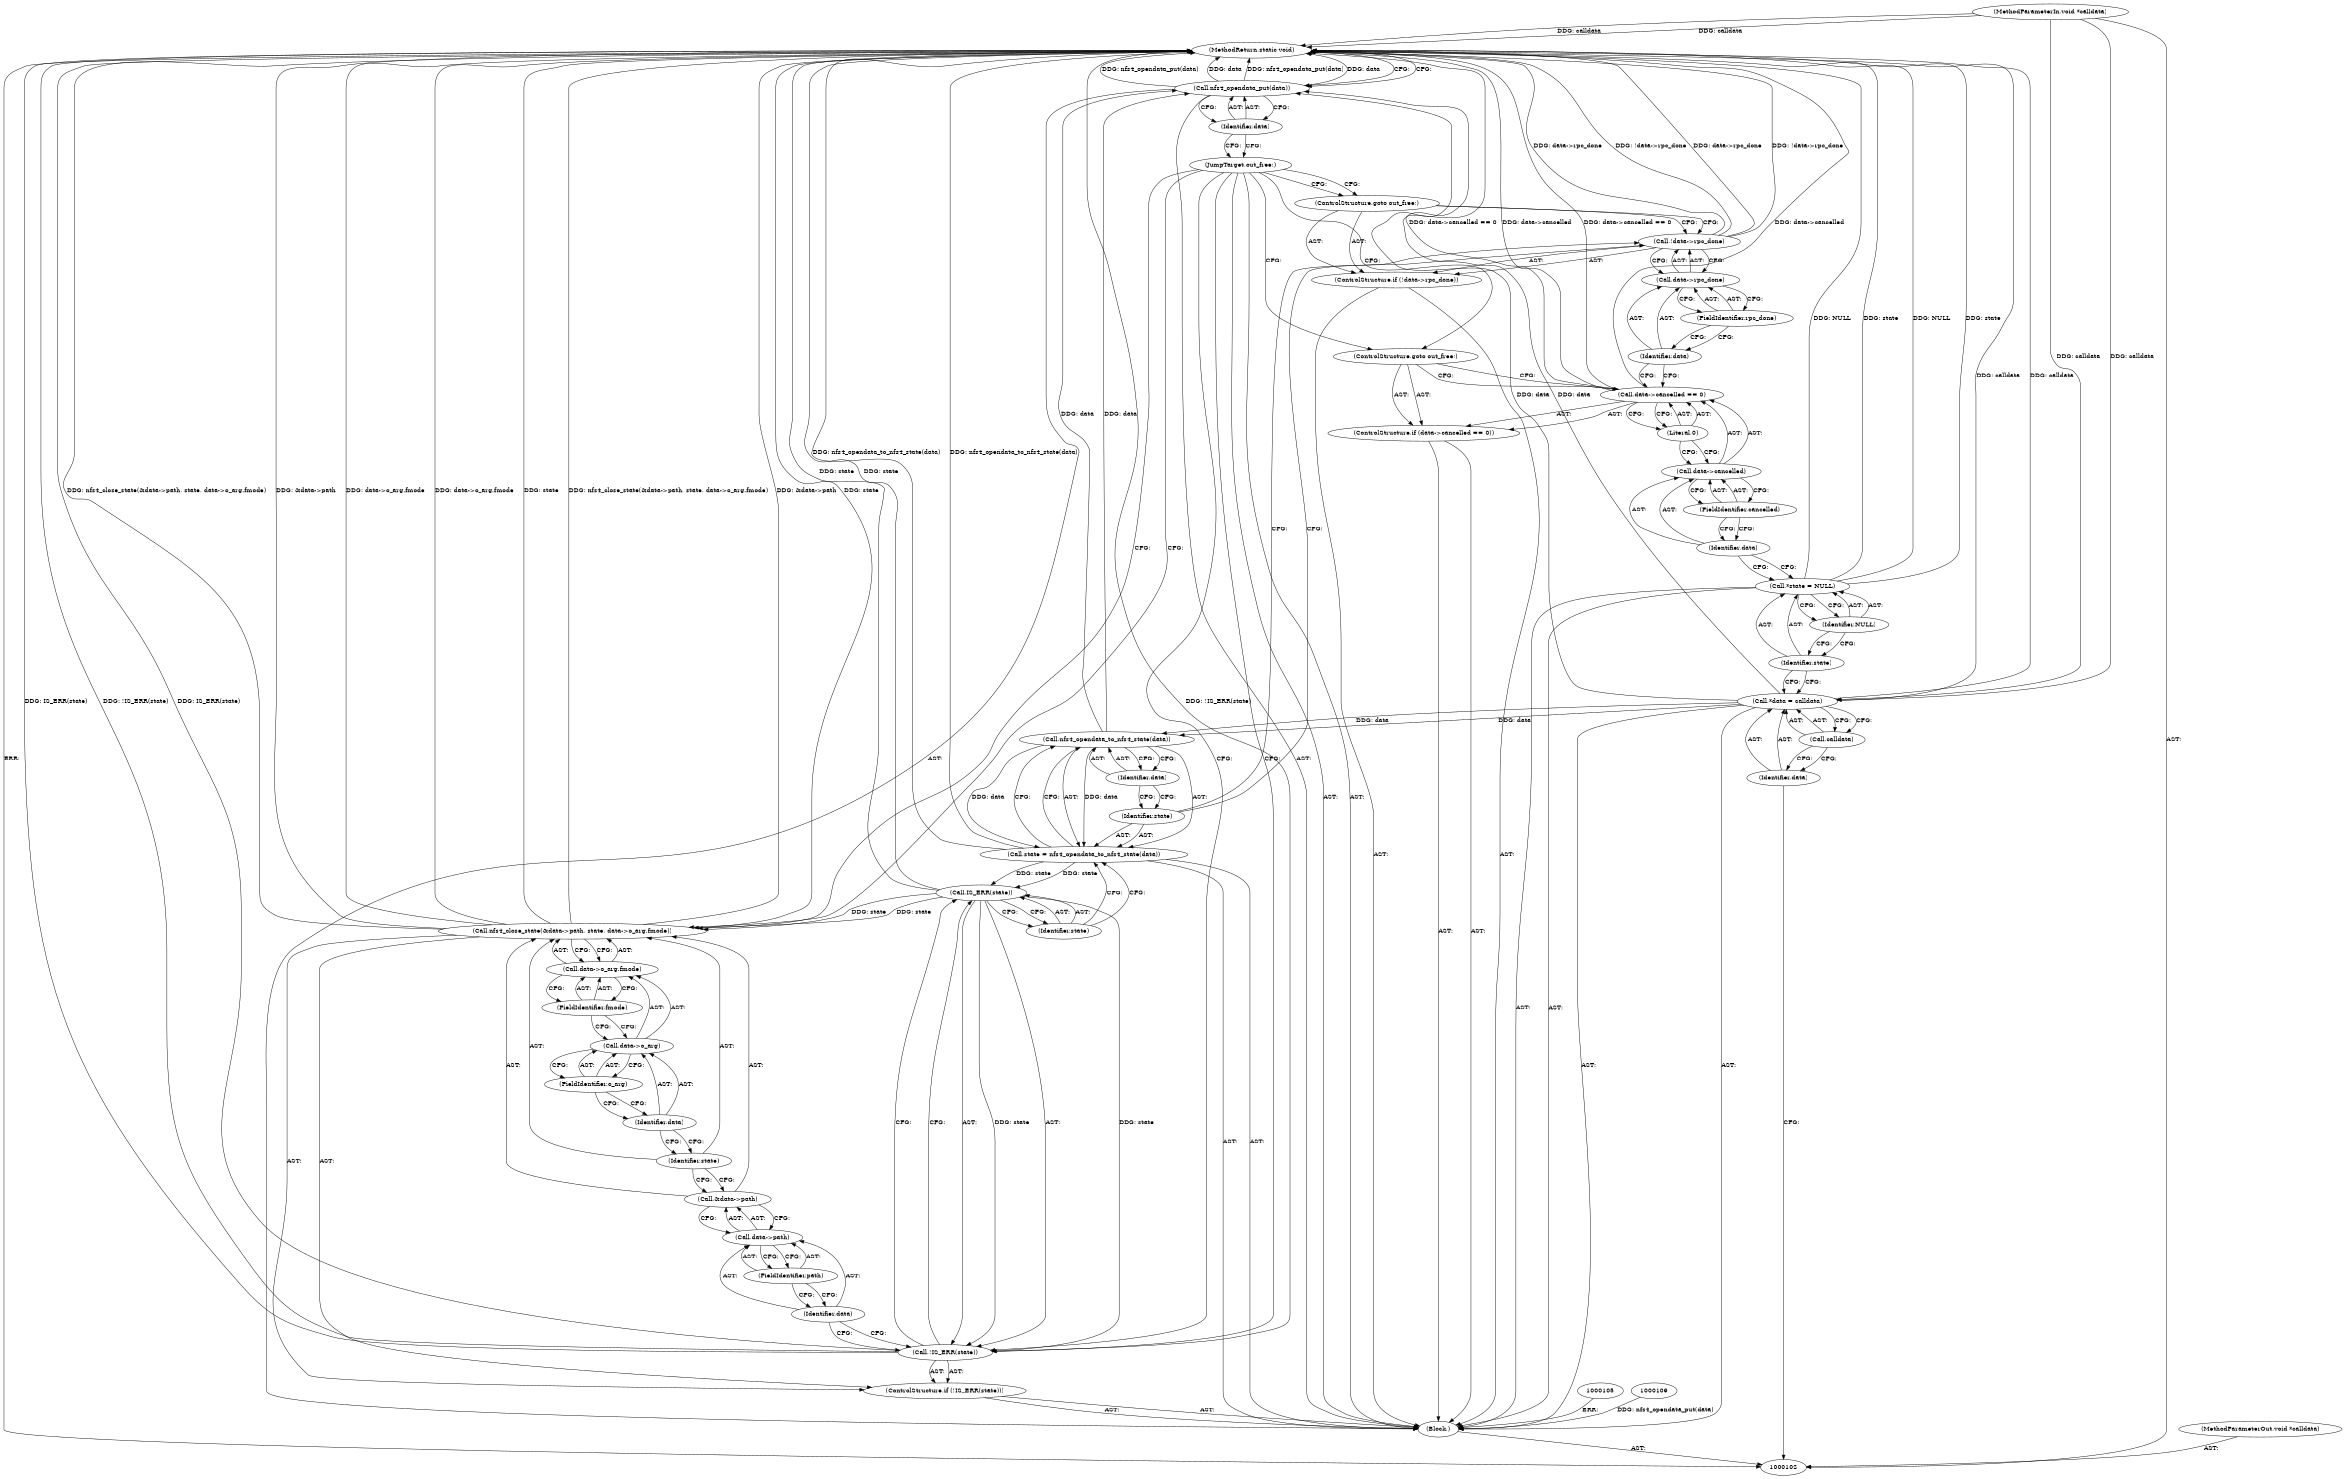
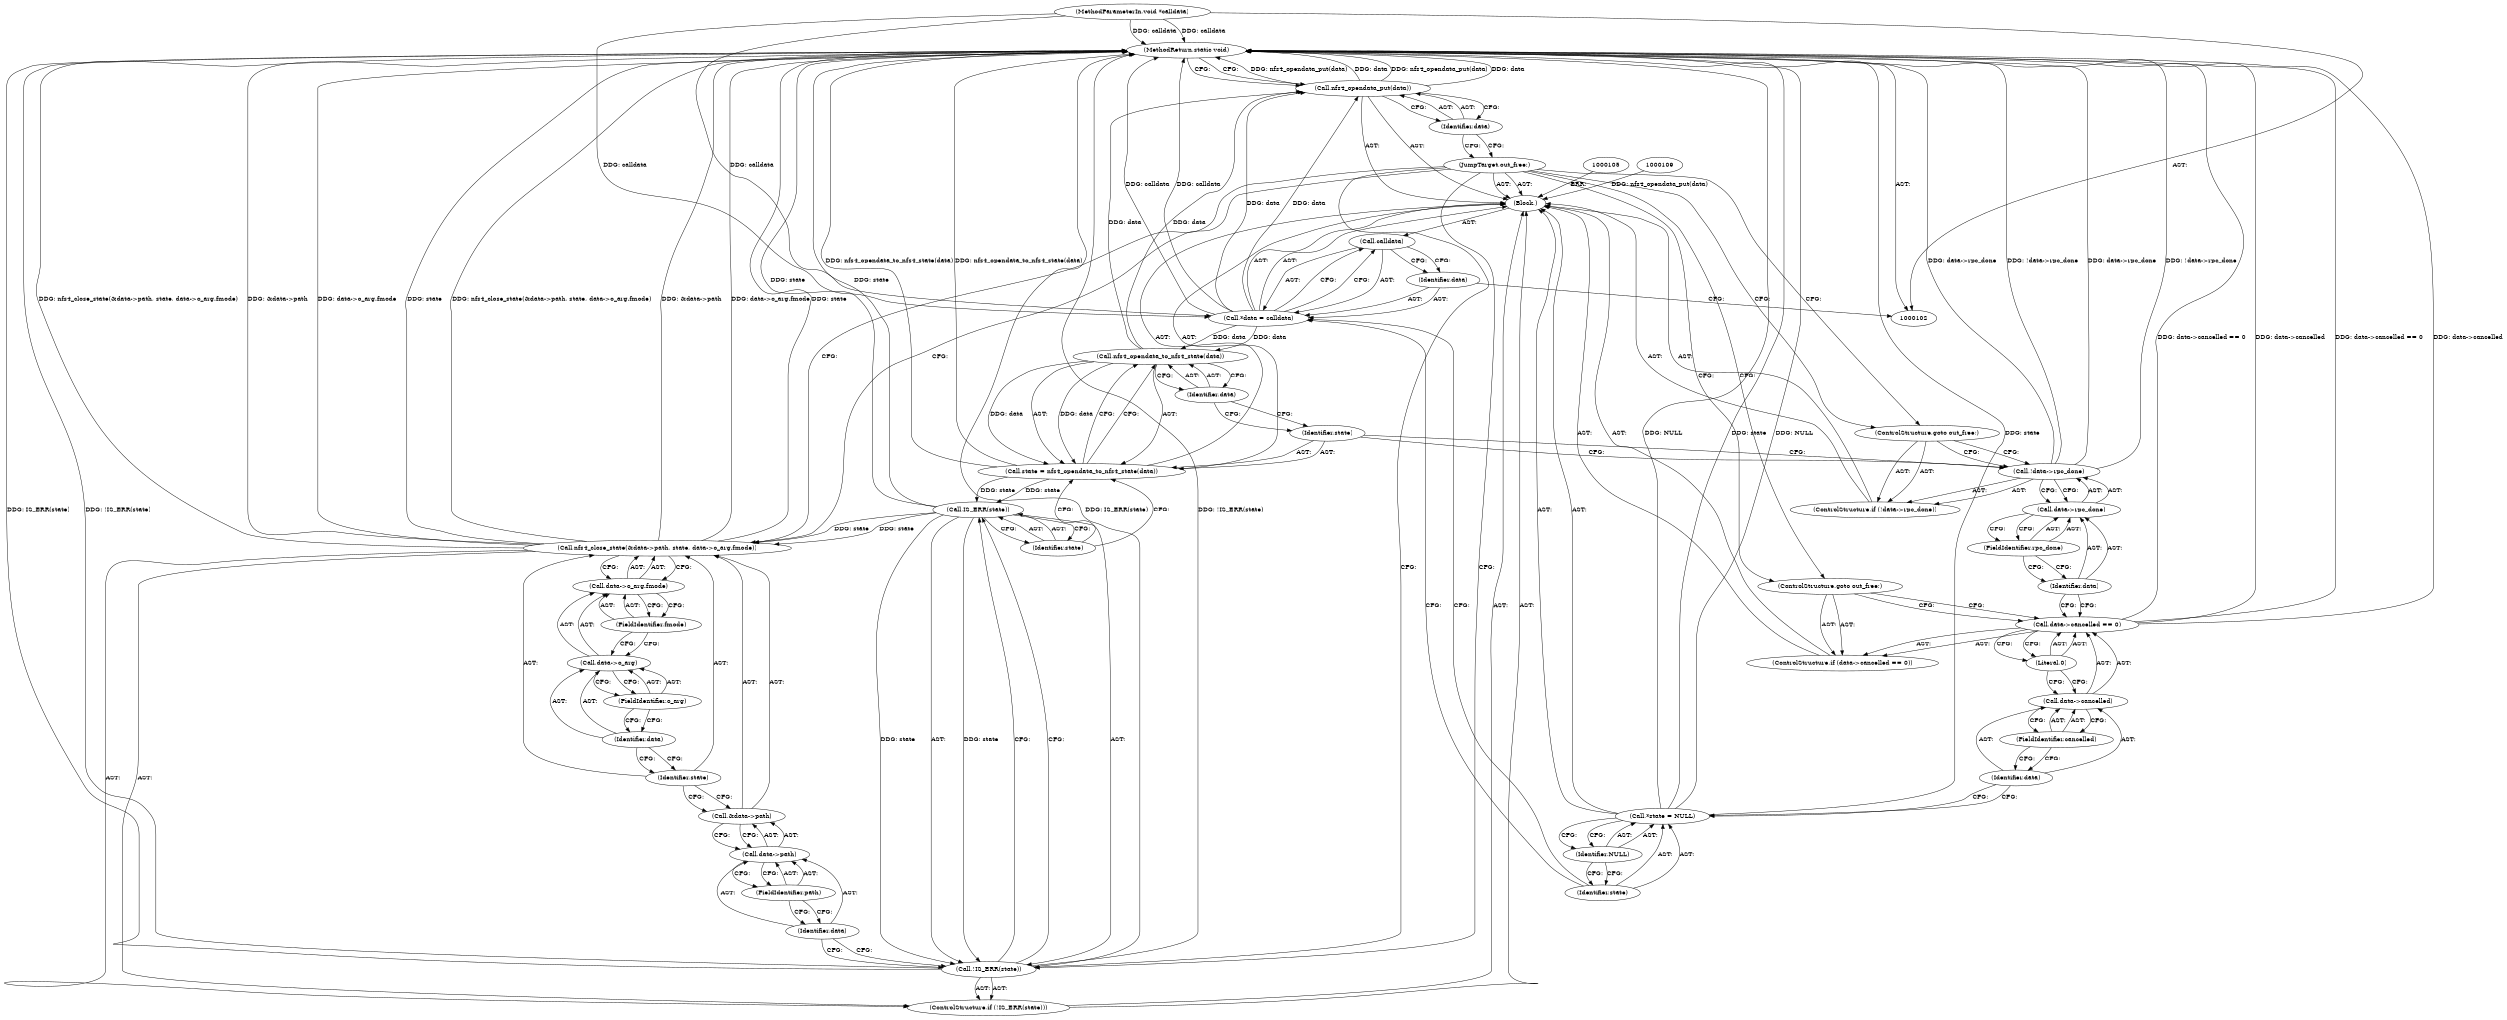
  digraph {
    n1 [label="(MethodReturn,static void)"]
    n2 [label="(Call,nfs4_opendata_put(data))"]
    1000102
    n4 [label="(Block,)"]
    n5 [label="(Identifier,data)"]
    n6 [label="(MethodParameterIn,void *calldata)"]
    n7 [label="(Call,*data = calldata)"]
    n8 [label="(Call,nfs4_opendata_to_nfs4_state(data))"]
    n9 [label="(Call,calldata)"]
-   n10 [label="(MethodParameterOut,void *calldata)"]
    n11 [label="(ControlStructure,if (!data->rpc_done))"]
    n12 [label="(FieldIdentifier,rpc_done)"]
    n13 [label="(Call,data->rpc_done)"]
    n14 [label="(Identifier,data)"]
    n15 [label="(Call,!data->rpc_done)"]
    n16 [label="(Call,data->cancelled == 0)"]
    n17 [label="(ControlStructure,if (data->cancelled == 0))"]
    n18 [label="(Literal,0)"]
    n19 [label="(ControlStructure,goto out_free;)"]
    n20 [label="(Call,state = nfs4_opendata_to_nfs4_state(data))"]
    n21 [label="(Identifier,data)"]
    n22 [label="(Call,IS_ERR(state))"]
    n23 [label="(Identifier,state)"]
    n24 [label="(Identifier,state)"]
    n25 [label="(Call,!IS_ERR(state))"]
    n26 [label="(Call,nfs4_close_state(&data->path, state, data->o_arg.fmode))"]
    n27 [label="(ControlStructure,if (!IS_ERR(state)))"]
    n28 [label="(Call,data->o_arg.fmode)"]
    n29 [label="(Call,&data->path)"]
    n30 [label="(Call,data->path)"]
    n31 [label="(FieldIdentifier,path)"]
    n32 [label="(FieldIdentifier,fmode)"]
    n33 [label="(Identifier,data)"]
    n34 [label="(Identifier,state)"]
    n35 [label="(Call,data->o_arg)"]
    n36 [label="(FieldIdentifier,o_arg)"]
    n37 [label="(Identifier,data)"]
    n38 [label="(JumpTarget,out_free:)"]
    n39 [label="(ControlStructure,goto out_free;)"]
    n40 [label="(Identifier,data)"]
    n41 [label="(Call,*state = NULL)"]
    n42 [label="(Identifier,NULL)"]
    n43 [label="(Identifier,state)"]
    n44 [label="(FieldIdentifier,cancelled)"]
    n45 [label="(Call,data->cancelled)"]
    n46 [label="(Identifier,data)"]
    1000105
    1000109
    n1 -> n2 [label="CFG: "]
    n1 -> n2 [label="CFG: "]
-   n1 -> 1000102 [label="ERR: "]
+   n1 -> 1000102 [label="AST: "]
    n2 -> n1 [label="DDG: nfs4_opendata_put(data)"]
    n2 -> n1 [label="DDG: data"]
    n2 -> n1 [label="DDG: nfs4_opendata_put(data)"]
    n2 -> n1 [label="DDG: data"]
    n2 -> n4 [label="AST: "]
    n2 -> n4 [label="AST: "]
    n2 -> n5 [label="CFG: "]
    n2 -> n5 [label="CFG: "]
-   n4 -> 1000102 [label="AST: "]
+   n4 -> n9 [label="AST: "]
    n5 -> n2 [label="AST: "]
    n5 -> n2 [label="AST: "]
    n5 -> n38 [label="CFG: "]
    n5 -> n38 [label="CFG: "]
    n6 -> n1 [label="DDG: calldata"]
    n6 -> n1 [label="DDG: calldata"]
    n6 -> 1000102 [label="AST: "]
    n6 -> n7 [label="DDG: calldata"]
    n6 -> n7 [label="DDG: calldata"]
    n7 -> n1 [label="DDG: calldata"]
    n7 -> n1 [label="DDG: calldata"]
    n7 -> n2 [label="DDG: data"]
    n7 -> n2 [label="DDG: data"]
    n7 -> n4 [label="AST: "]
    n7 -> n4 [label="AST: "]
    n7 -> n8 [label="DDG: data"]
    n7 -> n8 [label="DDG: data"]
    n7 -> n9 [label="CFG: "]
    n7 -> n9 [label="CFG: "]
    n8 -> n2 [label="DDG: data"]
    n8 -> n2 [label="DDG: data"]
    n8 -> n20 [label="AST: "]
    n8 -> n20 [label="DDG: data"]
    n8 -> n20 [label="AST: "]
    n8 -> n20 [label="DDG: data"]
    n8 -> n21 [label="CFG: "]
    n8 -> n21 [label="CFG: "]
    n9 -> n7 [label="AST: "]
    n9 -> n7 [label="AST: "]
    n9 -> n40 [label="CFG: "]
    n9 -> n40 [label="CFG: "]
-   n10 -> 1000102 [label="AST: "]
    n11 -> n4 [label="AST: "]
    n11 -> n4 [label="AST: "]
    n12 -> n13 [label="AST: "]
    n12 -> n13 [label="AST: "]
    n12 -> n14 [label="CFG: "]
    n12 -> n14 [label="CFG: "]
    n13 -> n12 [label="CFG: "]
    n13 -> n12 [label="CFG: "]
    n13 -> n15 [label="AST: "]
    n13 -> n15 [label="AST: "]
    n14 -> n13 [label="AST: "]
    n14 -> n13 [label="AST: "]
    n14 -> n16 [label="CFG: "]
    n14 -> n16 [label="CFG: "]
    n15 -> n1 [label="DDG: data->rpc_done"]
    n15 -> n1 [label="DDG: !data->rpc_done"]
    n15 -> n1 [label="DDG: data->rpc_done"]
    n15 -> n1 [label="DDG: !data->rpc_done"]
    n15 -> n11 [label="AST: "]
    n15 -> n11 [label="AST: "]
    n15 -> n13 [label="CFG: "]
    n15 -> n13 [label="CFG: "]
    n16 -> n1 [label="DDG: data->cancelled == 0"]
    n16 -> n1 [label="DDG: data->cancelled"]
    n16 -> n1 [label="DDG: data->cancelled == 0"]
    n16 -> n1 [label="DDG: data->cancelled"]
    n16 -> n17 [label="AST: "]
    n16 -> n17 [label="AST: "]
    n16 -> n18 [label="CFG: "]
    n16 -> n18 [label="CFG: "]
    n17 -> n4 [label="AST: "]
    n17 -> n4 [label="AST: "]
    n18 -> n16 [label="AST: "]
    n18 -> n16 [label="AST: "]
    n18 -> n45 [label="CFG: "]
    n18 -> n45 [label="CFG: "]
    n19 -> n11 [label="AST: "]
    n19 -> n11 [label="AST: "]
    n19 -> n15 [label="CFG: "]
    n19 -> n15 [label="CFG: "]
    n20 -> n1 [label="DDG: nfs4_opendata_to_nfs4_state(data)"]
    n20 -> n1 [label="DDG: nfs4_opendata_to_nfs4_state(data)"]
    n20 -> n4 [label="AST: "]
    n20 -> n4 [label="AST: "]
    n20 -> n8 [label="CFG: "]
    n20 -> n8 [label="CFG: "]
    n20 -> n22 [label="DDG: state"]
    n20 -> n22 [label="DDG: state"]
    n21 -> n8 [label="AST: "]
    n21 -> n8 [label="AST: "]
    n21 -> n23 [label="CFG: "]
    n21 -> n23 [label="CFG: "]
    n22 -> n1 [label="DDG: state"]
    n22 -> n1 [label="DDG: state"]
    n22 -> n24 [label="CFG: "]
    n22 -> n24 [label="CFG: "]
    n22 -> n25 [label="AST: "]
    n22 -> n25 [label="DDG: state"]
    n22 -> n25 [label="AST: "]
    n22 -> n25 [label="DDG: state"]
    n22 -> n26 [label="DDG: state"]
    n22 -> n26 [label="DDG: state"]
    n23 -> n15 [label="CFG: "]
    n23 -> n15 [label="CFG: "]
    n23 -> n20 [label="AST: "]
    n23 -> n20 [label="AST: "]
    n24 -> n20 [label="CFG: "]
    n24 -> n20 [label="CFG: "]
    n24 -> n22 [label="AST: "]
    n24 -> n22 [label="AST: "]
    n25 -> n1 [label="DDG: !IS_ERR(state)"]
    n25 -> n1 [label="DDG: IS_ERR(state)"]
    n25 -> n1 [label="DDG: !IS_ERR(state)"]
    n25 -> n1 [label="DDG: IS_ERR(state)"]
    n25 -> n22 [label="CFG: "]
    n25 -> n22 [label="CFG: "]
    n25 -> n27 [label="AST: "]
    n25 -> n27 [label="AST: "]
    n26 -> n1 [label="DDG: data->o_arg.fmode"]
    n26 -> n1 [label="DDG: state"]
    n26 -> n1 [label="DDG: nfs4_close_state(&data->path, state, data->o_arg.fmode)"]
    n26 -> n1 [label="DDG: &data->path"]
    n26 -> n1 [label="DDG: data->o_arg.fmode"]
    n26 -> n1 [label="DDG: state"]
    n26 -> n1 [label="DDG: nfs4_close_state(&data->path, state, data->o_arg.fmode)"]
    n26 -> n1 [label="DDG: &data->path"]
    n26 -> n27 [label="AST: "]
    n26 -> n27 [label="AST: "]
    n26 -> n28 [label="CFG: "]
    n26 -> n28 [label="CFG: "]
    n27 -> n4 [label="AST: "]
    n27 -> n4 [label="AST: "]
    n28 -> n26 [label="AST: "]
    n28 -> n26 [label="AST: "]
    n28 -> n32 [label="CFG: "]
    n28 -> n32 [label="CFG: "]
    n29 -> n26 [label="AST: "]
    n29 -> n26 [label="AST: "]
    n29 -> n30 [label="CFG: "]
    n29 -> n30 [label="CFG: "]
    n30 -> n29 [label="AST: "]
    n30 -> n29 [label="AST: "]
    n30 -> n31 [label="CFG: "]
    n30 -> n31 [label="CFG: "]
    n31 -> n30 [label="AST: "]
    n31 -> n30 [label="AST: "]
    n31 -> n33 [label="CFG: "]
    n31 -> n33 [label="CFG: "]
    n32 -> n28 [label="AST: "]
    n32 -> n28 [label="AST: "]
    n32 -> n35 [label="CFG: "]
    n32 -> n35 [label="CFG: "]
    n33 -> n25 [label="CFG: "]
    n33 -> n25 [label="CFG: "]
    n33 -> n30 [label="AST: "]
    n33 -> n30 [label="AST: "]
    n34 -> n26 [label="AST: "]
    n34 -> n26 [label="AST: "]
    n34 -> n29 [label="CFG: "]
    n34 -> n29 [label="CFG: "]
    n35 -> n28 [label="AST: "]
    n35 -> n28 [label="AST: "]
    n35 -> n36 [label="CFG: "]
    n35 -> n36 [label="CFG: "]
    n36 -> n35 [label="AST: "]
    n36 -> n35 [label="AST: "]
    n36 -> n37 [label="CFG: "]
    n36 -> n37 [label="CFG: "]
    n37 -> n34 [label="CFG: "]
    n37 -> n34 [label="CFG: "]
    n37 -> n35 [label="AST: "]
    n37 -> n35 [label="AST: "]
    n38 -> n4 [label="AST: "]
    n38 -> n4 [label="AST: "]
    n38 -> n19 [label="CFG: "]
    n38 -> n19 [label="CFG: "]
    n38 -> n25 [label="CFG: "]
    n38 -> n25 [label="CFG: "]
    n38 -> n26 [label="CFG: "]
    n38 -> n26 [label="CFG: "]
    n38 -> n39 [label="CFG: "]
    n38 -> n39 [label="CFG: "]
    n39 -> n16 [label="CFG: "]
    n39 -> n16 [label="CFG: "]
    n39 -> n17 [label="AST: "]
    n39 -> n17 [label="AST: "]
    n40 -> 1000102 [label="CFG: "]
    n40 -> n7 [label="AST: "]
    n40 -> n7 [label="AST: "]
    n41 -> n1 [label="DDG: NULL"]
    n41 -> n1 [label="DDG: state"]
    n41 -> n1 [label="DDG: NULL"]
    n41 -> n1 [label="DDG: state"]
    n41 -> n4 [label="AST: "]
    n41 -> n4 [label="AST: "]
    n41 -> n42 [label="CFG: "]
    n41 -> n42 [label="CFG: "]
    n42 -> n41 [label="AST: "]
    n42 -> n41 [label="AST: "]
    n42 -> n43 [label="CFG: "]
    n42 -> n43 [label="CFG: "]
    n43 -> n7 [label="CFG: "]
    n43 -> n7 [label="CFG: "]
    n43 -> n41 [label="AST: "]
    n43 -> n41 [label="AST: "]
    n44 -> n45 [label="AST: "]
    n44 -> n45 [label="AST: "]
    n44 -> n46 [label="CFG: "]
    n44 -> n46 [label="CFG: "]
    n45 -> n16 [label="AST: "]
    n45 -> n16 [label="AST: "]
    n45 -> n44 [label="CFG: "]
    n45 -> n44 [label="CFG: "]
    n46 -> n41 [label="CFG: "]
    n46 -> n41 [label="CFG: "]
    n46 -> n45 [label="AST: "]
    n46 -> n45 [label="AST: "]
    1000105 -> n4 [label="ERR: "]
    1000109 -> n4 [label="DDG: nfs4_opendata_put(data)"]
  }
